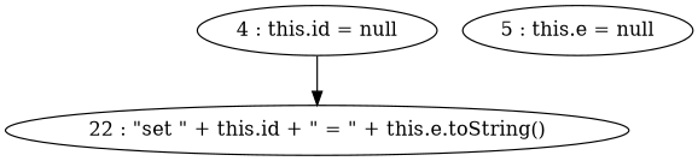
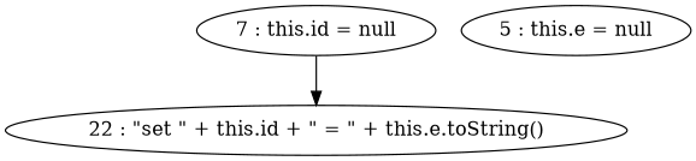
  digraph {
-   "4 : this.id = null"
+   "4 : this.id = null" [label="7 : this.id = null"]
    "22 : \"set \" + this.id + \" = \" + this.e.toString()"
    "5 : this.e = null"
    "4 : this.id = null" -> "22 : \"set \" + this.id + \" = \" + this.e.toString()"
  }
